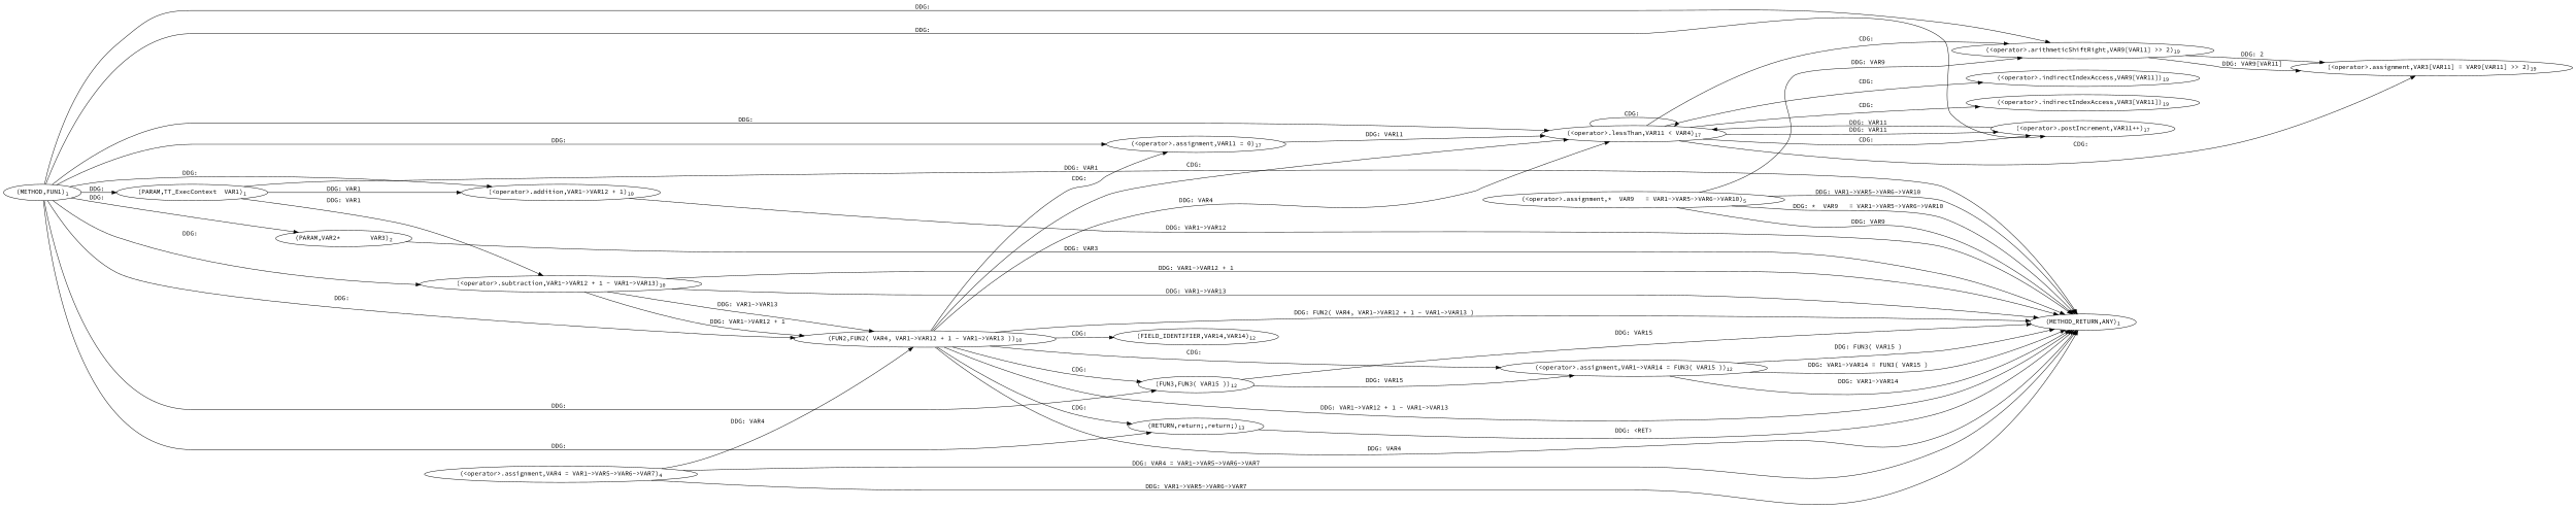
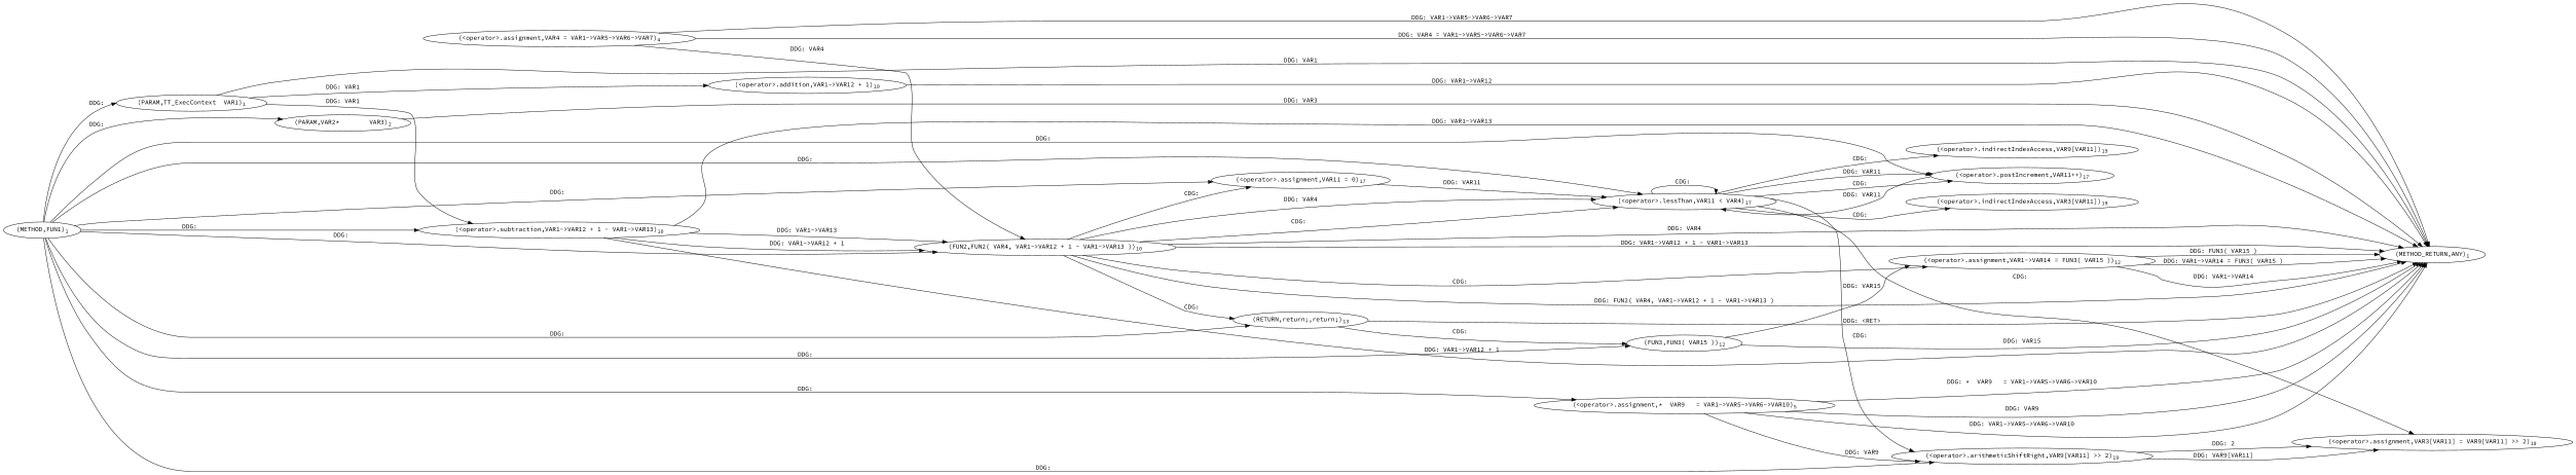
  digraph {
    fontname="Source Code Pro"
    rankdir=LR
    node [fontname="Source Code Pro"]
    edge [fontname="Source Code Pro"]
    n1 [label=<(METHOD,FUN1)<SUB>1</SUB>>]
    n2 [label=<(PARAM,TT_ExecContext  VAR1)<SUB>1</SUB>>]
    n3 [label=<(PARAM,VAR2*        VAR3)<SUB>2</SUB>>]
    n4 [label=<(FUN2,FUN2( VAR4, VAR1-&gt;VAR12 + 1 - VAR1-&gt;VAR13 ))<SUB>10</SUB>>]
    n5 [label=<(&lt;operator&gt;.lessThan,VAR11 &lt; VAR4)<SUB>17</SUB>>]
    n6 [label=<(&lt;operator&gt;.postIncrement,VAR11++)<SUB>17</SUB>>]
    n7 [label=<(RETURN,return;,return;)<SUB>13</SUB>>]
    n8 [label=<(&lt;operator&gt;.assignment,VAR11 = 0)<SUB>17</SUB>>]
    n9 [label=<(&lt;operator&gt;.subtraction,VAR1-&gt;VAR12 + 1 - VAR1-&gt;VAR13)<SUB>10</SUB>>]
    n10 [label=<(&lt;operator&gt;.arithmeticShiftRight,VAR9[VAR11] &gt;&gt; 2)<SUB>19</SUB>>]
    n11 [label=<(&lt;operator&gt;.addition,VAR1-&gt;VAR12 + 1)<SUB>10</SUB>>]
    n12 [label=<(FUN3,FUN3( VAR15 ))<SUB>12</SUB>>]
    n13 [label=<(METHOD_RETURN,ANY)<SUB>1</SUB>>]
    n14 [label=<(&lt;operator&gt;.assignment,VAR1-&gt;VAR14 = FUN3( VAR15 ))<SUB>12</SUB>>]
-   n15 [label=<(FIELD_IDENTIFIER,VAR14,VAR14)<SUB>12</SUB>>]
    n16 [label=<(&lt;operator&gt;.assignment,VAR3[VAR11] = VAR9[VAR11] &gt;&gt; 2)<SUB>19</SUB>>]
    n17 [label=<(&lt;operator&gt;.indirectIndexAccess,VAR3[VAR11])<SUB>19</SUB>>]
    n18 [label=<(&lt;operator&gt;.indirectIndexAccess,VAR9[VAR11])<SUB>19</SUB>>]
    n19 [label=<(&lt;operator&gt;.assignment,VAR4 = VAR1-&gt;VAR5-&gt;VAR6-&gt;VAR7)<SUB>4</SUB>>]
    n20 [label=<(&lt;operator&gt;.assignment,*  VAR9   = VAR1-&gt;VAR5-&gt;VAR6-&gt;VAR10)<SUB>5</SUB>>]
    n1 -> n2 [label="DDG: "]
    n1 -> n3 [label="DDG: "]
    n1 -> n4 [label="DDG: "]
    n1 -> n5 [label="DDG: "]
    n1 -> n6 [label="DDG: "]
    n1 -> n7 [label="DDG: "]
    n1 -> n8 [label="DDG: "]
    n1 -> n9 [label="DDG: "]
    n1 -> n10 [label="DDG: "]
-   n1 -> n11 [label="DDG: "]
+   n1 -> n20 [label="DDG: "]
    n1 -> n12 [label="DDG: "]
    n2 -> n9 [label="DDG: VAR1"]
    n2 -> n11 [label="DDG: VAR1"]
    n2 -> n13 [label="DDG: VAR1"]
    n3 -> n13 [label="DDG: VAR3"]
    n4 -> n5 [label="DDG: VAR4"]
    n4 -> n5 [label="CDG: "]
    n4 -> n7 [label="CDG: "]
    n4 -> n8 [label="CDG: "]
-   n4 -> n12 [label="CDG: "]
+   n7 -> n12 [label="CDG: "]
    n4 -> n13 [label="DDG: VAR4"]
    n4 -> n13 [label="DDG: VAR1-&gt;VAR12 + 1 - VAR1-&gt;VAR13"]
    n4 -> n13 [label="DDG: FUN2( VAR4, VAR1-&gt;VAR12 + 1 - VAR1-&gt;VAR13 )"]
    n4 -> n14 [label="CDG: "]
-   n4 -> n15 [label="CDG: "]
    n5 -> n5 [label="CDG: "]
    n5 -> n6 [label="DDG: VAR11"]
    n5 -> n6 [label="CDG: "]
    n5 -> n10 [label="CDG: "]
    n5 -> n16 [label="CDG: "]
    n5 -> n17 [label="CDG: "]
    n5 -> n18 [label="CDG: "]
    n6 -> n5 [label="DDG: VAR11"]
    n7 -> n13 [label="DDG: &lt;RET&gt;"]
    n8 -> n5 [label="DDG: VAR11"]
    n9 -> n4 [label="DDG: VAR1-&gt;VAR12 + 1"]
    n9 -> n4 [label="DDG: VAR1-&gt;VAR13"]
    n9 -> n13 [label="DDG: VAR1-&gt;VAR12 + 1"]
    n9 -> n13 [label="DDG: VAR1-&gt;VAR13"]
    n10 -> n16 [label="DDG: VAR9[VAR11]"]
    n10 -> n16 [label="DDG: 2"]
    n11 -> n13 [label="DDG: VAR1-&gt;VAR12"]
    n12 -> n13 [label="DDG: VAR15"]
    n12 -> n14 [label="DDG: VAR15"]
    n14 -> n13 [label="DDG: VAR1-&gt;VAR14"]
    n14 -> n13 [label="DDG: FUN3( VAR15 )"]
    n14 -> n13 [label="DDG: VAR1-&gt;VAR14 = FUN3( VAR15 )"]
    n19 -> n4 [label="DDG: VAR4"]
    n19 -> n13 [label="DDG: VAR1-&gt;VAR5-&gt;VAR6-&gt;VAR7"]
    n19 -> n13 [label="DDG: VAR4 = VAR1-&gt;VAR5-&gt;VAR6-&gt;VAR7"]
    n20 -> n10 [label="DDG: VAR9"]
    n20 -> n13 [label="DDG: VAR9"]
    n20 -> n13 [label="DDG: VAR1-&gt;VAR5-&gt;VAR6-&gt;VAR10"]
    n20 -> n13 [label="DDG: *  VAR9   = VAR1-&gt;VAR5-&gt;VAR6-&gt;VAR10"]
  }
